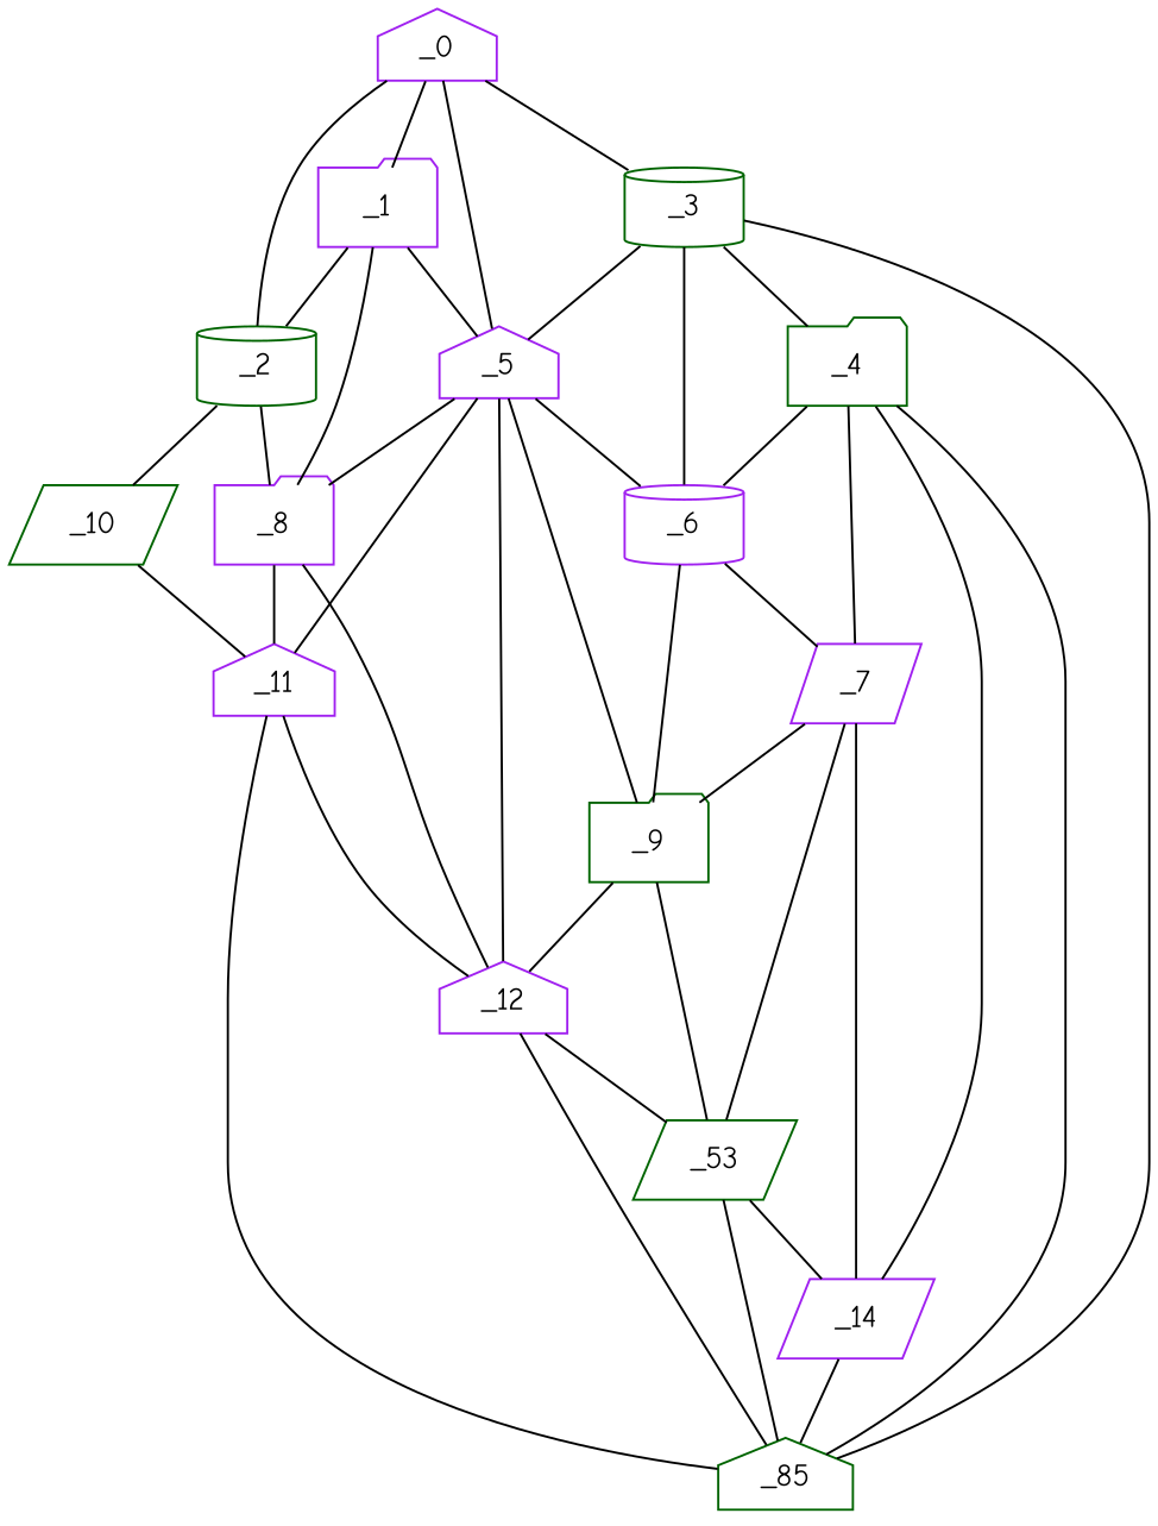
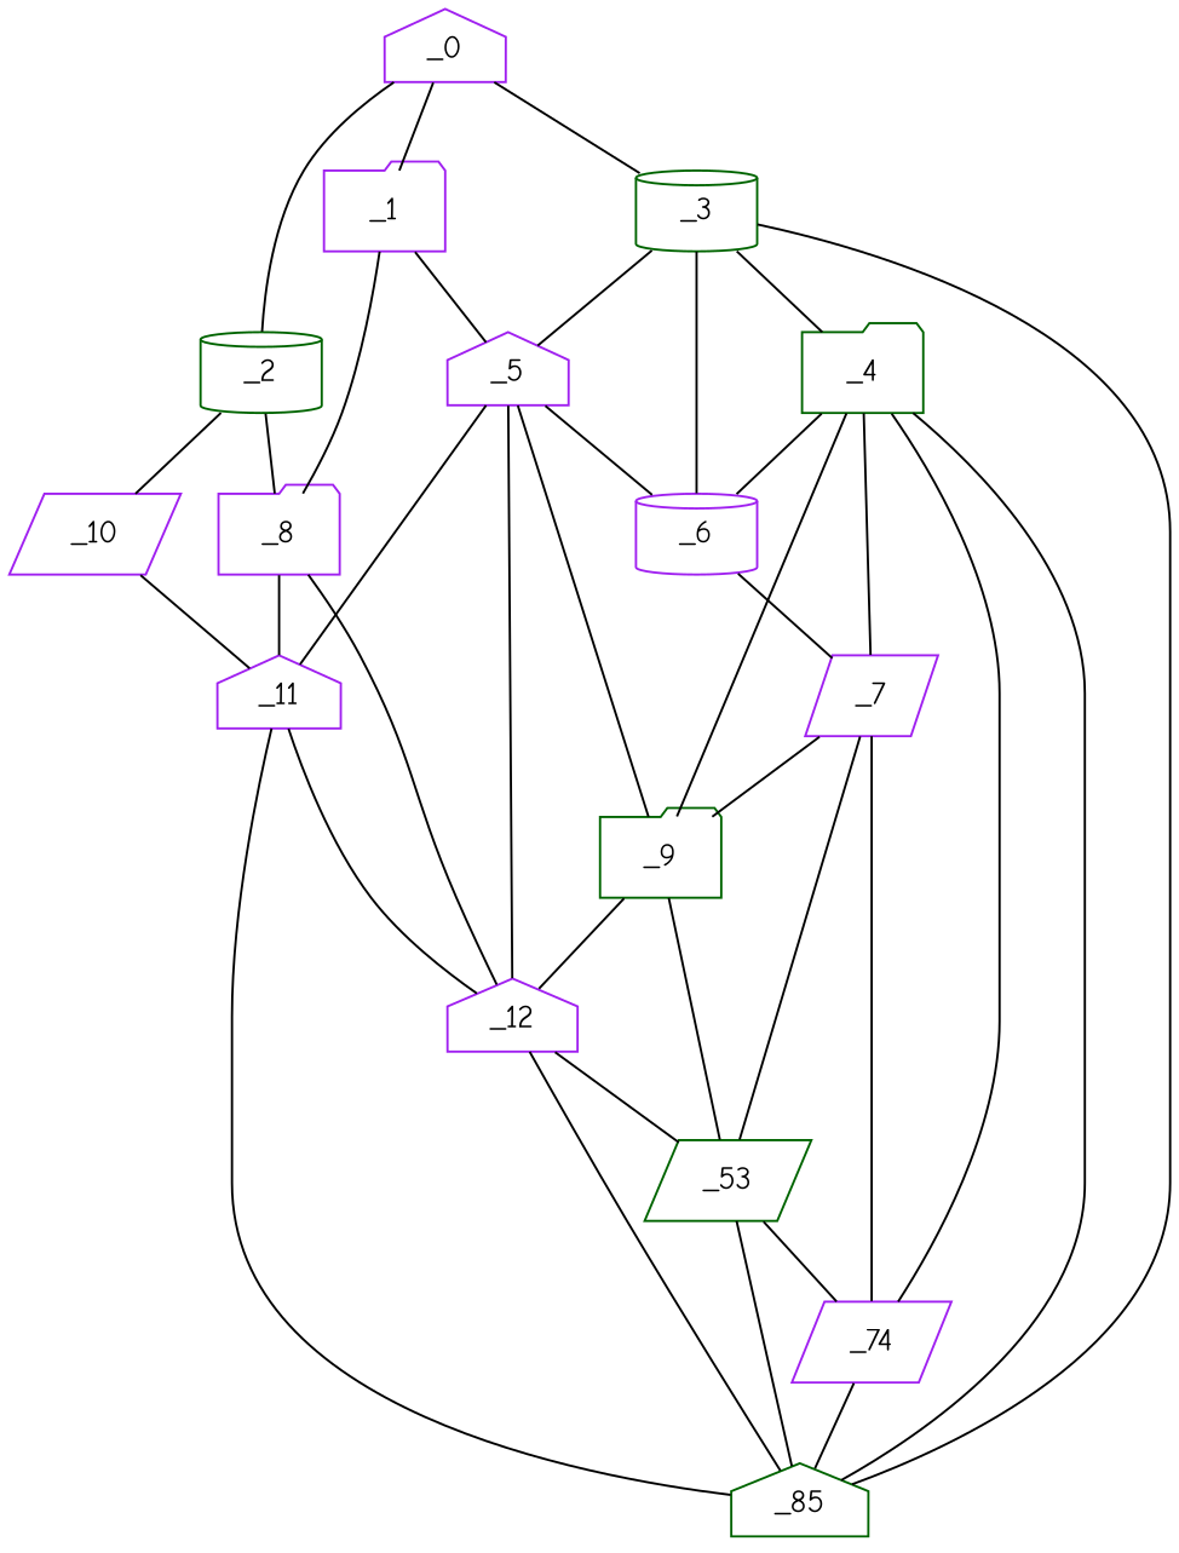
  graph {
    fontname="Comic Neue"
    node [color=purple fontname="Comic Neue" shape=house x=92 y=9]
    edge [fontname="Comic Neue" valence=2]
    _0 [x=38 y=60]
    _1 [shape=folder x=41 y=30]
    _2 [color=darkgreen shape=cylinder x=42]
    _3 [color=darkgreen shape=cylinder x=42 y=68]
    _5 [x=81 y=62]
    _8 [shape=folder x=88 y=29]
-   _10 [color=darkgreen shape=parallelogram x=89]
+   _10 [shape=parallelogram x=89]
    _4 [color=darkgreen shape=folder x=76 y=83]
    _6 [shape=cylinder x=81 y=71]
    n10 [color=darkgreen label=_85 x=93 y=118]
    _9 [color=darkgreen shape=folder x=88 y=72]
    _11 [y=49]
    _12 [y=61]
    _7 [shape=parallelogram x=86 y=79]
-   _14 [shape=parallelogram y=110]
+   _14 [shape=parallelogram y=110 label=_74]
    n16 [color=darkgreen label=_53 shape=parallelogram y=79]
    _0 -- _1 [valence=1]
    _0 -- _2 [valence=1]
    _0 -- _3 [valence=1]
-   _0 -- _5
-   _1 -- _2
    _1 -- _5 [valence=1]
    _1 -- _8
    _2 -- _8
    _2 -- _10 [valence=1]
    _3 -- _5
    _3 -- _4
    _3 -- _6 [valence=1]
    _3 -- n10 [valence=1]
-   _5 -- _8
    _5 -- _6
    _5 -- _9
    _5 -- _11 [valence=1]
    _5 -- _12
    _8 -- _11 [valence=1]
    _8 -- _12
    _10 -- _11 [valence=1]
    _4 -- _6 [valence=1]
    _4 -- n10
    _4 -- _7
    _4 -- _14
-   _6 -- _9 [valence=1]
+   _4 -- _9 [valence=1]
    _6 -- _7
    _9 -- _12
    _9 -- n16
    _11 -- n10 [valence=1]
    _11 -- _12 [valence=1]
    _12 -- n10
    _12 -- n16
    _7 -- _9
    _7 -- _14
    _7 -- n16 [valence=1]
    _14 -- n10
    n16 -- n10
    n16 -- _14
  }
